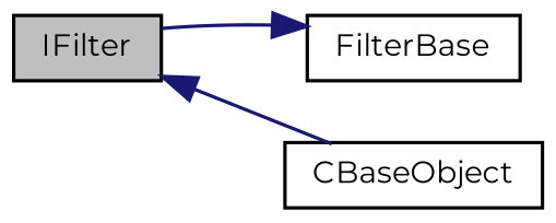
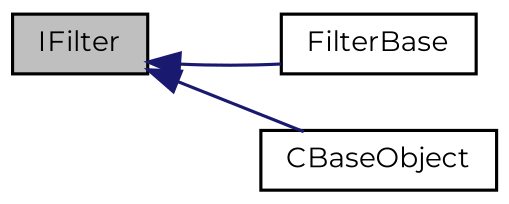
  digraph {
    fontname=Montserrat
    rankdir=LR
    node [color=black fontname=Montserrat fontsize=9 shape=record]
    edge [color=midnightblue dir=back fontname=Montserrat fontsize=9 labelfontname=Arial labelfontsize=9 style=solid]
    n1 [fillcolor=grey75 fontcolor=black height=0.2 label=IFilter style=filled width=0.4]
    n2 [height=0.2 label=FilterBase width=0.4]
    n3 [height=0.2 label=CBaseObject width=0.4]
-   n2 -> n1
+   n1 -> n2
    n1 -> n3
  }
